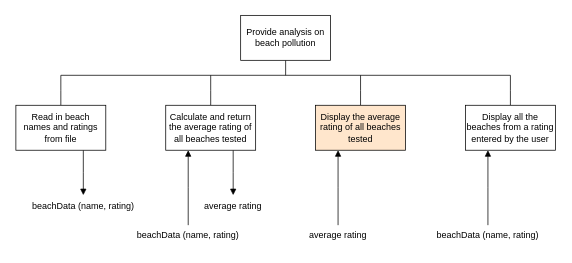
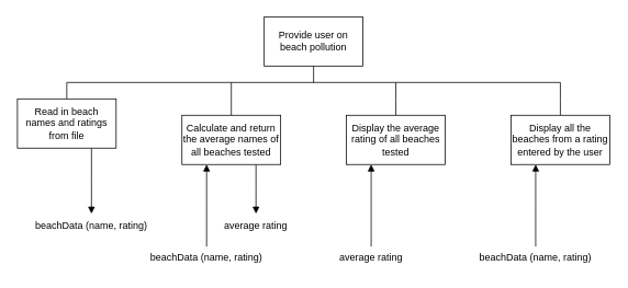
  <mxCell id="0" />
  <mxCell id="1" parent="0" />
  <mxCell id="2" style="edgeStyle=orthogonalEdgeStyle;rounded=0;orthogonalLoop=1;jettySize=auto;html=1;exitX=0.5;exitY=1;exitDx=0;exitDy=0;startArrow=none;startFill=0;endArrow=none;endFill=0;" parent="1" source="3" edge="1"><mxGeometry relative="1" as="geometry"><mxPoint x="380" y="100" as="targetPoint" /></mxGeometry></mxCell>
- <mxCell id="3" value="Provide analysis on beach pollution" style="rounded=0;whiteSpace=wrap;html=1;" parent="1" vertex="1"><mxGeometry x="320" y="20" width="120" height="60" as="geometry" /></mxCell>
+ <mxCell id="3" value="Provide user on beach pollution" style="rounded=0;whiteSpace=wrap;html=1;" parent="1" vertex="1"><mxGeometry x="320" y="20" width="120" height="60" as="geometry" /></mxCell>
  <mxCell id="4" style="edgeStyle=orthogonalEdgeStyle;rounded=0;orthogonalLoop=1;jettySize=auto;html=1;exitX=0.75;exitY=1;exitDx=0;exitDy=0;endArrow=block;endFill=1;" parent="1" source="7" edge="1"><mxGeometry relative="1" as="geometry"><mxPoint x="310" y="260" as="targetPoint" /></mxGeometry></mxCell>
  <mxCell id="5" style="edgeStyle=orthogonalEdgeStyle;rounded=0;orthogonalLoop=1;jettySize=auto;html=1;exitX=0.25;exitY=1;exitDx=0;exitDy=0;endArrow=none;endFill=0;startArrow=block;startFill=1;" parent="1" source="7" edge="1"><mxGeometry relative="1" as="geometry"><mxPoint x="250" y="300" as="targetPoint" /></mxGeometry></mxCell>
  <mxCell id="6" style="edgeStyle=orthogonalEdgeStyle;rounded=0;orthogonalLoop=1;jettySize=auto;html=1;exitX=0.5;exitY=0;exitDx=0;exitDy=0;startArrow=none;startFill=0;endArrow=none;endFill=0;" parent="1" source="7" edge="1"><mxGeometry relative="1" as="geometry"><mxPoint x="280" y="100" as="targetPoint" /></mxGeometry></mxCell>
- <mxCell id="7" value="Calculate and return the average rating of all beaches tested" style="rounded=0;whiteSpace=wrap;html=1;" parent="1" vertex="1"><mxGeometry x="220" y="140" width="120" height="60" as="geometry" /></mxCell>
+ <mxCell id="7" value="Calculate and return the average names of all beaches tested" style="rounded=0;whiteSpace=wrap;html=1;" parent="1" vertex="1"><mxGeometry x="220" y="140" width="120" height="60" as="geometry" /></mxCell>
  <mxCell id="8" style="edgeStyle=orthogonalEdgeStyle;rounded=0;orthogonalLoop=1;jettySize=auto;html=1;exitX=0.25;exitY=1;exitDx=0;exitDy=0;startArrow=block;startFill=1;endArrow=none;endFill=0;" parent="1" source="10" edge="1"><mxGeometry relative="1" as="geometry"><mxPoint x="450" y="300" as="targetPoint" /></mxGeometry></mxCell>
  <mxCell id="9" style="edgeStyle=orthogonalEdgeStyle;rounded=0;orthogonalLoop=1;jettySize=auto;html=1;exitX=0.5;exitY=0;exitDx=0;exitDy=0;startArrow=none;startFill=0;endArrow=none;endFill=0;" parent="1" source="10" edge="1"><mxGeometry relative="1" as="geometry"><mxPoint x="480" y="100" as="targetPoint" /></mxGeometry></mxCell>
- <mxCell id="10" value="Display the average rating of all beaches tested" style="rounded=0;whiteSpace=wrap;html=1;fillColor=#ffe6cc;" parent="1" vertex="1"><mxGeometry x="420" y="140" width="120" height="60" as="geometry" /></mxCell>
+ <mxCell id="10" value="Display the average rating of all beaches tested" style="rounded=0;whiteSpace=wrap;html=1;" parent="1" vertex="1"><mxGeometry x="420" y="140" width="120" height="60" as="geometry" /></mxCell>
  <mxCell id="11" style="edgeStyle=orthogonalEdgeStyle;rounded=0;orthogonalLoop=1;jettySize=auto;html=1;exitX=0.75;exitY=1;exitDx=0;exitDy=0;endArrow=block;endFill=1;" parent="1" source="13" edge="1"><mxGeometry relative="1" as="geometry"><mxPoint x="110" y="260" as="targetPoint" /></mxGeometry></mxCell>
  <mxCell id="12" style="edgeStyle=orthogonalEdgeStyle;rounded=0;orthogonalLoop=1;jettySize=auto;html=1;exitX=0.5;exitY=0;exitDx=0;exitDy=0;startArrow=none;startFill=0;endArrow=none;endFill=0;" parent="1" source="13" edge="1"><mxGeometry relative="1" as="geometry"><mxPoint x="80" y="100" as="targetPoint" /></mxGeometry></mxCell>
- <mxCell id="13" value="Read in beach&lt;div&gt;names and ratings from file&lt;/div&gt;" style="rounded=0;whiteSpace=wrap;html=1;" parent="1" vertex="1"><mxGeometry x="20" y="140" width="120" height="60" as="geometry" /></mxCell>
+ <mxCell id="13" value="Read in beach&lt;div&gt;names and ratings from file&lt;/div&gt;" style="rounded=0;whiteSpace=wrap;html=1;" parent="1" vertex="1"><mxGeometry x="20" y="120" width="120" height="60" as="geometry" /></mxCell>
  <mxCell id="14" style="edgeStyle=orthogonalEdgeStyle;rounded=0;orthogonalLoop=1;jettySize=auto;html=1;exitX=0.25;exitY=1;exitDx=0;exitDy=0;startArrow=block;startFill=1;endArrow=none;endFill=0;" parent="1" source="16" edge="1"><mxGeometry relative="1" as="geometry"><mxPoint x="650" y="300" as="targetPoint" /></mxGeometry></mxCell>
  <mxCell id="15" style="edgeStyle=orthogonalEdgeStyle;rounded=0;orthogonalLoop=1;jettySize=auto;html=1;exitX=0.5;exitY=0;exitDx=0;exitDy=0;startArrow=none;startFill=0;endArrow=none;endFill=0;" parent="1" source="16" edge="1"><mxGeometry relative="1" as="geometry"><mxPoint x="680" y="100" as="targetPoint" /></mxGeometry></mxCell>
  <mxCell id="16" value="Display all the beaches from a rating entered by the user" style="rounded=0;whiteSpace=wrap;html=1;" parent="1" vertex="1"><mxGeometry x="620" y="140" width="120" height="60" as="geometry" /></mxCell>
  <mxCell id="17" value="" style="endArrow=none;html=1;rounded=0;" parent="1" edge="1"><mxGeometry width="50" height="50" relative="1" as="geometry"><mxPoint x="80" y="100" as="sourcePoint" /><mxPoint x="680" y="100" as="targetPoint" /></mxGeometry></mxCell>
  <mxCell id="18" value="beachData (name, rating)" style="text;html=1;strokeColor=none;fillColor=none;align=center;verticalAlign=middle;whiteSpace=wrap;rounded=0;" parent="1" vertex="1"><mxGeometry x="40" y="260" width="140" height="30" as="geometry" /></mxCell>
  <mxCell id="19" value="beachData (name, rating)" style="text;html=1;strokeColor=none;fillColor=none;align=center;verticalAlign=middle;whiteSpace=wrap;rounded=0;" parent="1" vertex="1"><mxGeometry x="180" y="299" width="140" height="30" as="geometry" /></mxCell>
  <mxCell id="20" value="beachData (name, rating)" style="text;html=1;strokeColor=none;fillColor=none;align=center;verticalAlign=middle;whiteSpace=wrap;rounded=0;" parent="1" vertex="1"><mxGeometry x="580" y="299" width="140" height="30" as="geometry" /></mxCell>
  <mxCell id="21" value="average rating" style="text;html=1;strokeColor=none;fillColor=none;align=center;verticalAlign=middle;whiteSpace=wrap;rounded=0;" parent="1" vertex="1"><mxGeometry x="240" y="260" width="140" height="30" as="geometry" /></mxCell>
  <mxCell id="22" value="average rating" style="text;html=1;strokeColor=none;fillColor=none;align=center;verticalAlign=middle;whiteSpace=wrap;rounded=0;" parent="1" vertex="1"><mxGeometry x="380" y="299" width="140" height="30" as="geometry" /></mxCell>
